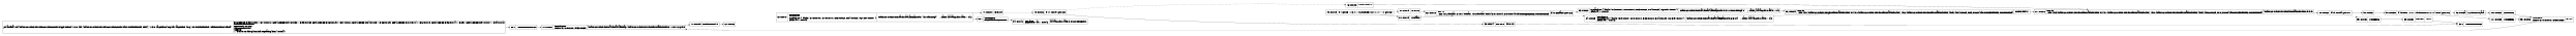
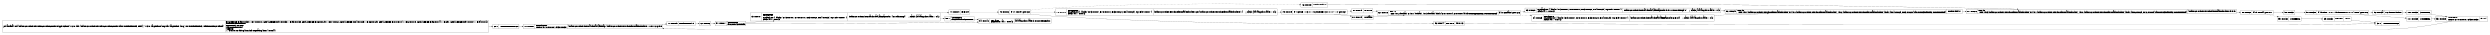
  digraph {
    rankdir=LR
    node [shape=record]
    n1 [label="{68\:\ ?|MTH_ENTER_BLOCK\l}"]
    n2 [label="{70\:\ 0x0000|LOOP_START\lLOOP:0: B:70:0x0000\-\>B:93:0x003e\l|kotlinx.coroutines.internal.ThreadSafeHeap\<kotlinx.coroutines.test.TimedRunnableObsolete\> r0 = r12.queue\l}"]
    n3 [label="{71\:\ 0x0005|monitor\-enter(r0)\l}"]
    n4 [label="{72\:\ 0x0006}"]
+   n5 [label="{97\:\ 0x0007|SYNTHETIC\lEXC_TOP_SPLITTER\l}"]
    n6 [label="{73\:\ 0x0007|TRY_ENTER\lTRY_LEAVE\lTryCatch #0 \{, blocks: (B:73:0x0007, B:78:0x0010, B:83:0x0020, B:84:0x0025), top: B:97:0x0007 \}\lCatch: all \-\> 0x0042\l|kotlinx.coroutines.internal.ThreadSafeHeapNode r4 = r0.firstImpl()     \/\/ Catch: java.lang.Throwable \-\> L42\l}"]
    n7 [label="{94\:\ 0x0042|REMOVE\lExcHandler: all \-\> 0x0042\l|java.lang.Throwable r3 = move\-exception\l}"]
    n8 [label="{74\:\ 0x000b|r5 = null\l}"]
    n9 [label="{98\:\ ?|SYNTHETIC\lEXC_BOTTOM_SPLITTER\l}"]
    n10 [label="{75\:\ 0x000c|if (r4 != null) goto L20\l}"]
    n11 [label="{76\:\ 0x000e|monitor\-exit(r0)\l}"]
+   n12 [label="{78\:\ 0x0010|TRY_ENTER\lTryCatch #0 \{, blocks: (B:73:0x0007, B:78:0x0010, B:83:0x0020, B:84:0x0025), top: B:97:0x0007 \}\lCatch: all \-\> 0x0042\l|kotlinx.coroutines.test.TimedRunnableObsolete r6 = (kotlinx.coroutines.test.TimedRunnableObsolete) r4     \/\/ Catch: java.lang.Throwable \-\> L42\l}"]
    n13 [label="{96\:\ 0x0044|REMOVE\l|throw r3\l}"]
    n14 [label="{87\:\ 0x002c|PHI: r5 \l  PHI: (r5v3 kotlinx.coroutines.test.TimedRunnableObsolete) = (r5v1 kotlinx.coroutines.test.TimedRunnableObsolete), (r5v0 kotlinx.coroutines.test.TimedRunnableObsolete) binds: [B:86:0x0029, B:76:0x000e] A[DONT_GENERATE, DONT_INLINE]\l|kotlinx.coroutines.test.TimedRunnableObsolete r5 = r5\l}"]
    n15 [label="{79\:\ 0x0019|if ((r6.time \> r13 ? 1 : (r6.time == r13 ? 0 : \-1)) \> 0) goto L27\l}"]
    n16 [label="{88\:\ 0x002e|if (r5 != null) goto L11\l}"]
    n17 [label="{90\:\ 0x0031}"]
    n18 [label="{99\:\ 0x0030|SYNTHETIC\l}"]
    n19 [label="{91\:\ 0x0038|if ((r5.time \> 0 ? 1 : (r5.time == 0 ? 0 : \-1)) == 0) goto L16\l}"]
    n20 [label="{89\:\ 0x0030|RETURN\l|return\l}"]
-   n21 [label="{92\:\ 0x003a|r12.time = r5.java\l}"]
+   n21 [label="{92\:\ 0x003a|r12.time = r5.time\l}"]
    n22 [label="{101\:\ 0x003e|SYNTHETIC\l}"]
    n23 [label="{100\:\ 0x003e|SYNTHETIC\l}"]
    n24 [label="{93\:\ 0x003e|LOOP_END\lLOOP:0: B:70:0x0000\-\>B:93:0x003e\l|r5.run()\l}"]
    n25 [label="{69\:\ ?|MTH_EXIT_BLOCK\l}"]
    n26 [label="{80\:\ 0x001b|r8 = true\l}"]
    n27 [label="{81\:\ 0x001d|r8 = false\l}"]
    n28 [label="{82\:\ 0x001e|PHI: r8 \l  PHI: (r8v2 boolean) = (r8v1 boolean), (r8v3 boolean) binds: [B:81:0x001d, B:80:0x001b] A[DONT_GENERATE, DONT_INLINE]\l|if (r8 == false) goto L26\l}"]
    n29 [label="{83\:\ 0x0020|TryCatch #0 \{, blocks: (B:73:0x0007, B:78:0x0010, B:83:0x0020, B:84:0x0025), top: B:97:0x0007 \}\lCatch: all \-\> 0x0042\l|kotlinx.coroutines.internal.ThreadSafeHeapNode r5 = r0.removeAtImpl(0)     \/\/ Catch: java.lang.Throwable \-\> L42\l}"]
    n30 [label="{84\:\ 0x0025|TRY_LEAVE\lTryCatch #0 \{, blocks: (B:73:0x0007, B:78:0x0010, B:83:0x0020, B:84:0x0025), top: B:97:0x0007 \}\lCatch: all \-\> 0x0042\l|kotlinx.coroutines.internal.ThreadSafeHeapNode r6 = null     \/\/ Catch: java.lang.Throwable \-\> L42\l}"]
    n31 [label="{86\:\ 0x0029|PHI: r5 \l  PHI: (r5v1 kotlinx.coroutines.test.TimedRunnableObsolete) = (r5v0 kotlinx.coroutines.test.TimedRunnableObsolete), (r5v2 kotlinx.coroutines.test.TimedRunnableObsolete) binds: [B:84:0x0025, B:83:0x0020] A[DONT_GENERATE, DONT_INLINE]\l|monitor\-exit(r0)\l}"]
    n32 [label="{private final void kotlinx.coroutines.test.TestCoroutineContext.triggerActions((r12v0 'this' kotlinx.coroutines.test.TestCoroutineContext A[IMMUTABLE_TYPE, THIS]), (r13v0 'targetTime' long A[D('targetTime' long), IMMUTABLE_TYPE, METHOD_ARGUMENT]))  | BACK_EDGE: B:93:0x003e \-\> B:70:0x0000, CROSS_EDGE: B:91:0x0038 \-\> B:93:0x003e, CROSS_EDGE: B:86:0x0029 \-\> B:87:0x002c, CROSS_EDGE: B:84:0x0025 \-\> B:86:0x0029, CROSS_EDGE: B:81:0x001d \-\> B:82:0x001e, CROSS_EDGE: B:96:0x0044 \-\> B:69:?, CROSS_EDGE: B:97:0x0007 \-\> B:94:0x0042\lINLINE_NOT_NEEDED\lTYPE_VARS: EMPTY\lJadxCommentsAttr\{\l DEBUG: \l \-\> Don't trust debug lines info. Repeating lines: [187=4]\}\l}"]
    n1 -> n2
    n2 -> n3
    n3 -> n4
+   n4 -> n5
+   n5 -> n6
+   n5 -> n7
    n6 -> n8
    n6 -> n9
    n8 -> n10
    n9 -> n7
    n10 -> n11 [style=dashed]
+   n10 -> n12
    n10 -> n13
    n11 -> n14
+   n12 -> n15
    n13 -> n25
    n14 -> n16
    n15 -> n26 [style=dashed]
    n15 -> n27
    n16 -> n17
    n16 -> n18 [style=dashed]
    n17 -> n19
    n18 -> n20
    n19 -> n21 [style=dashed]
    n19 -> n22
    n20 -> n25
    n21 -> n23
    n22 -> n24
    n23 -> n24
    n24 -> n2
    n26 -> n28
    n27 -> n28
    n28 -> n29 [style=dashed]
    n28 -> n30 [style=dashed]
    n29 -> n31
    n30 -> n31
    n31 -> n14
    n32 -> n1
  }
